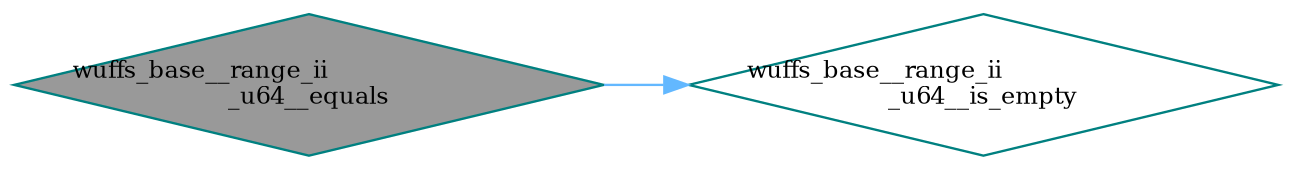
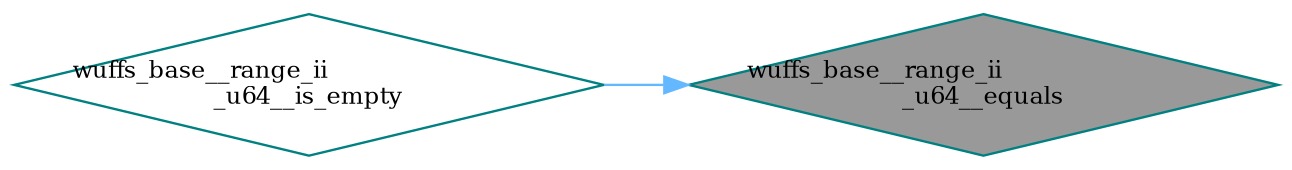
  digraph {
    rankdir=LR
    fontname="DejaVu Serif"
    node [color=teal fontname="DejaVu Serif" fontsize=10 shape=diamond style=filled]
    n1 [fillcolor=grey60 fontcolor=black height=0.2 label="wuffs_base__range_ii\l_u64__equals" width=0.4]
    n2 [fillcolor=white height=0.2 label="wuffs_base__range_ii\l_u64__is_empty" width=0.4]
-   n1 -> n2 [color=steelblue1 fontname="DejaVu Serif" fontsize=10 labelfontname=Helvetica labelfontsize=10 style=solid]
+   n2 -> n1 [color=steelblue1 fontname="DejaVu Serif" fontsize=10 labelfontname=Helvetica labelfontsize=10 style=solid]
  }
